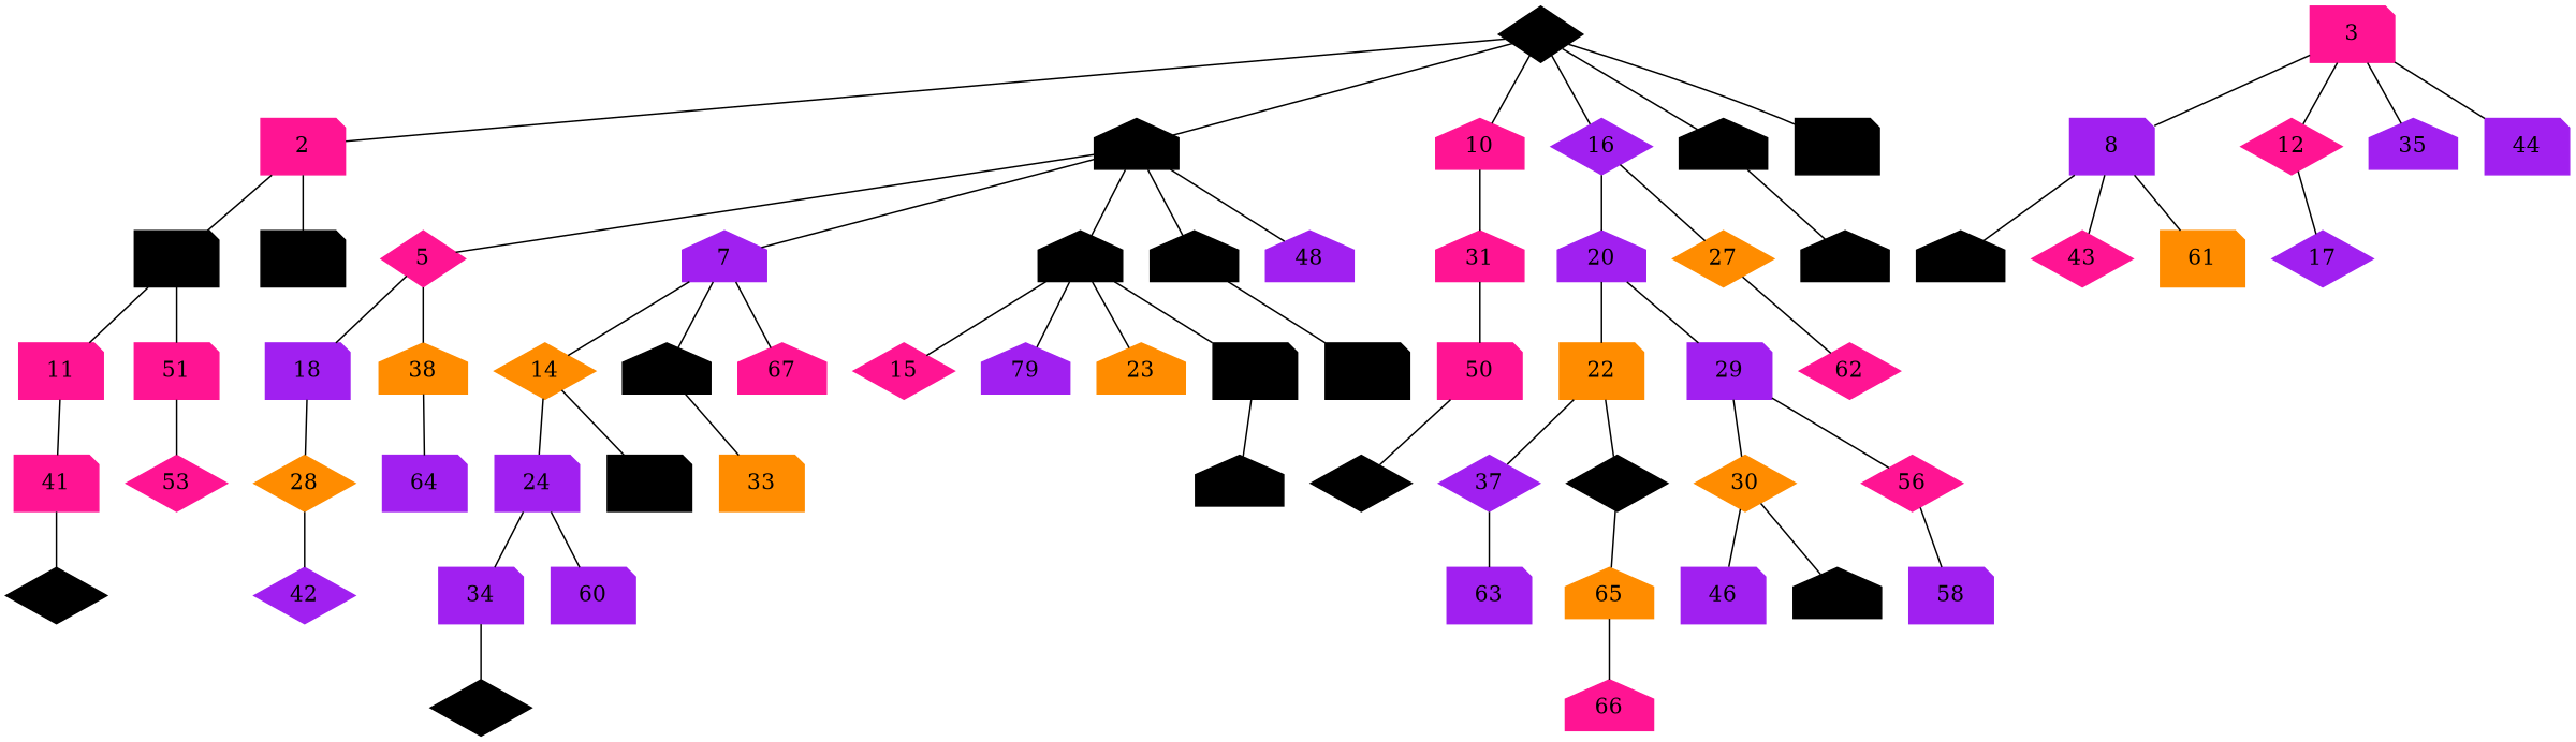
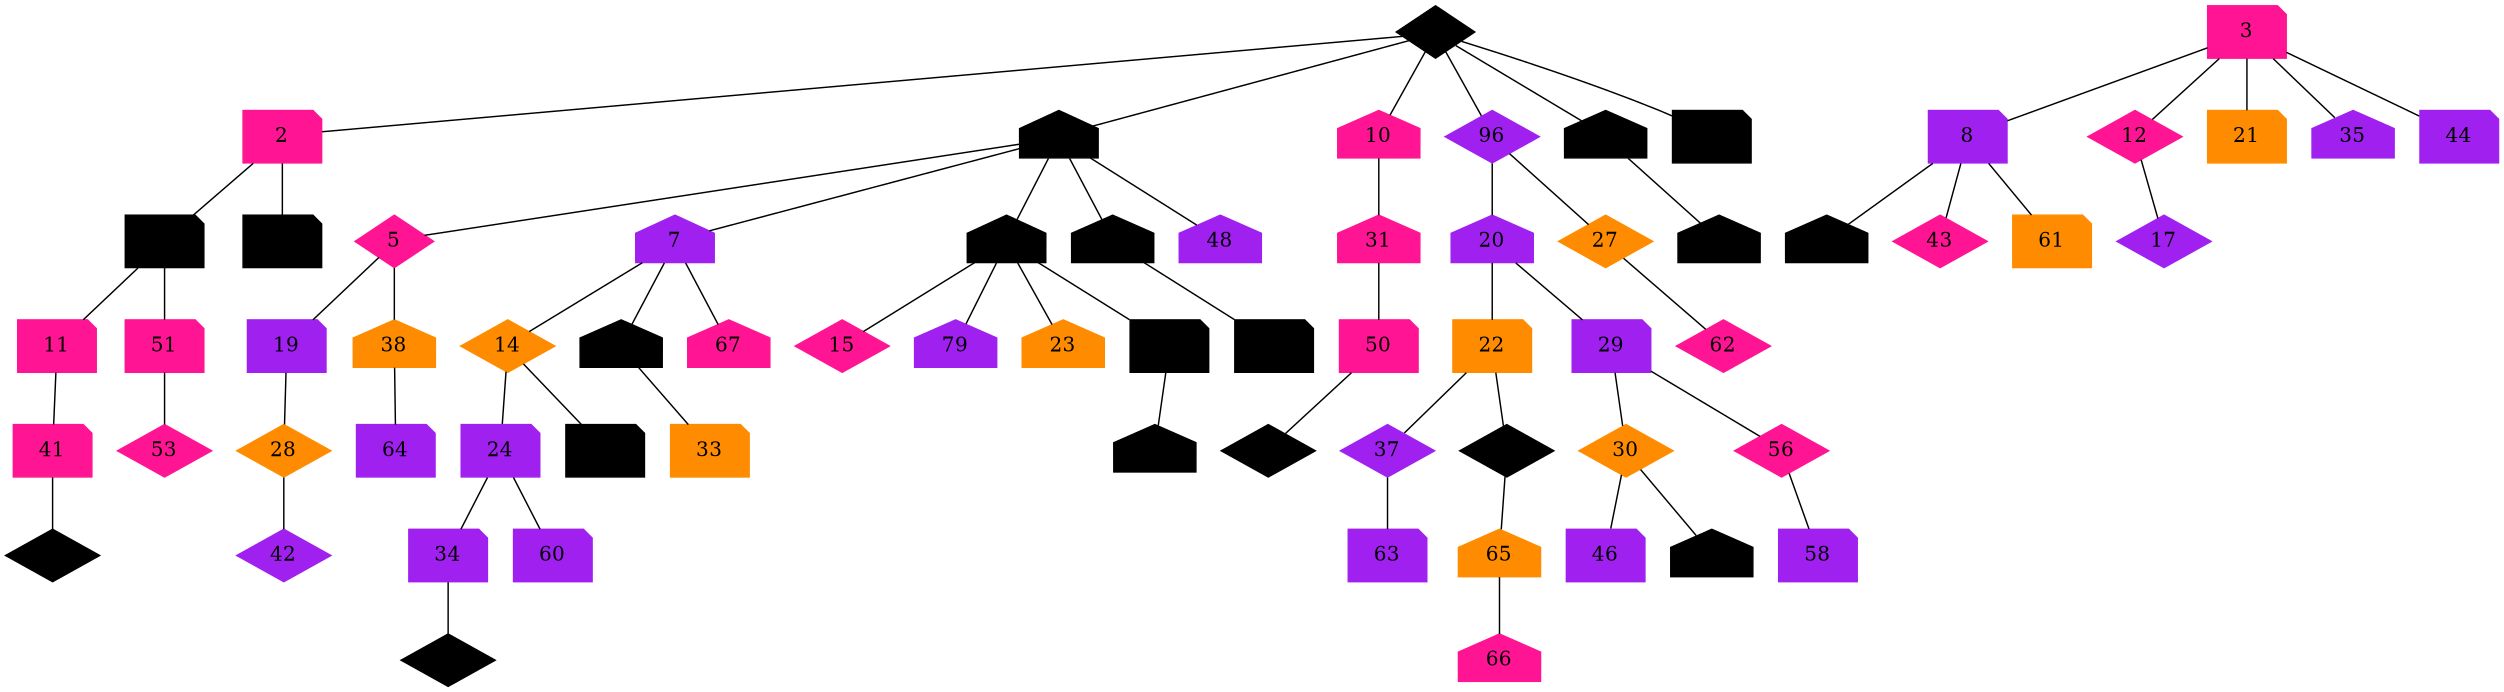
  graph {
    node [color=black shape=note style=filled]
    1 [shape=diamond]
    2 [color=deeppink]
    4 [shape=house]
    10 [color=deeppink shape=house]
-   16 [color=purple shape=diamond]
+   16 [color=purple shape=diamond label=96]
    36 [shape=house]
    52
    6
    26
    5 [color=deeppink shape=diamond]
    7 [color=purple shape=house]
    9 [shape=house]
    25 [shape=house]
    48 [color=purple shape=house]
    31 [color=deeppink shape=house]
    20 [color=purple shape=house]
    27 [color=darkorange shape=diamond]
    40 [shape=house]
    3 [color=deeppink]
    8 [color=purple]
    12 [color=deeppink shape=diamond]
+   21 [color=darkorange]
    35 [color=purple shape=house]
    44 [color=purple]
    11 [color=deeppink]
    51 [color=deeppink]
    13 [shape=house]
    43 [color=deeppink shape=diamond]
    61 [color=darkorange]
    17 [color=purple shape=diamond]
-   18 [color=purple]
+   18 [color=purple label=19]
    38 [color=darkorange shape=house]
    14 [color=darkorange shape=diamond]
    32 [shape=house]
    67 [color=deeppink shape=house]
    15 [color=deeppink shape=diamond]
    n37 [color=purple label=79 shape=house]
    23 [color=darkorange shape=house]
    39
    47
    28 [color=darkorange shape=diamond]
    64 [color=purple]
    41 [color=deeppink]
    53 [color=deeppink shape=diamond]
    24 [color=purple]
    57
    33 [color=darkorange]
    54 [shape=house]
    50 [color=deeppink]
    59 [shape=diamond]
    34 [color=purple]
    60 [color=purple]
    22 [color=darkorange]
    29 [color=purple]
    62 [color=deeppink shape=diamond]
    42 [color=purple shape=diamond]
    37 [color=purple shape=diamond]
    45 [shape=diamond]
    30 [color=darkorange shape=diamond]
    56 [color=deeppink shape=diamond]
    63 [color=purple]
    65 [color=darkorange shape=house]
    68 [shape=diamond]
    46 [color=purple]
    49 [shape=house]
    58 [color=purple]
    55 [shape=diamond]
    66 [color=deeppink shape=house]
    1 -- 2
    1 -- 4
    1 -- 10
    1 -- 16
    1 -- 36
    1 -- 52
    2 -- 6
    2 -- 26
    4 -- 5
    4 -- 7
    4 -- 9
    4 -- 25
    4 -- 48
    10 -- 31
    16 -- 20
    16 -- 27
    36 -- 40
    6 -- 11
    6 -- 51
    5 -- 18
    5 -- 38
    7 -- 14
    7 -- 32
    7 -- 67
    9 -- 15
    9 -- n37
    9 -- 23
    9 -- 39
    25 -- 47
    31 -- 50
    20 -- 22
    20 -- 29
    27 -- 62
    3 -- 8
    3 -- 12
+   3 -- 21
    3 -- 35
    3 -- 44
    8 -- 13
    8 -- 43
    8 -- 61
    12 -- 17
    11 -- 41
    51 -- 53
    18 -- 28
    38 -- 64
    14 -- 24
    14 -- 57
    32 -- 33
    39 -- 54
    28 -- 42
    41 -- 59
    24 -- 34
    24 -- 60
    50 -- 55
    34 -- 68
    22 -- 37
    22 -- 45
    29 -- 30
    29 -- 56
    37 -- 63
    45 -- 65
    30 -- 46
    30 -- 49
    56 -- 58
    65 -- 66
  }
